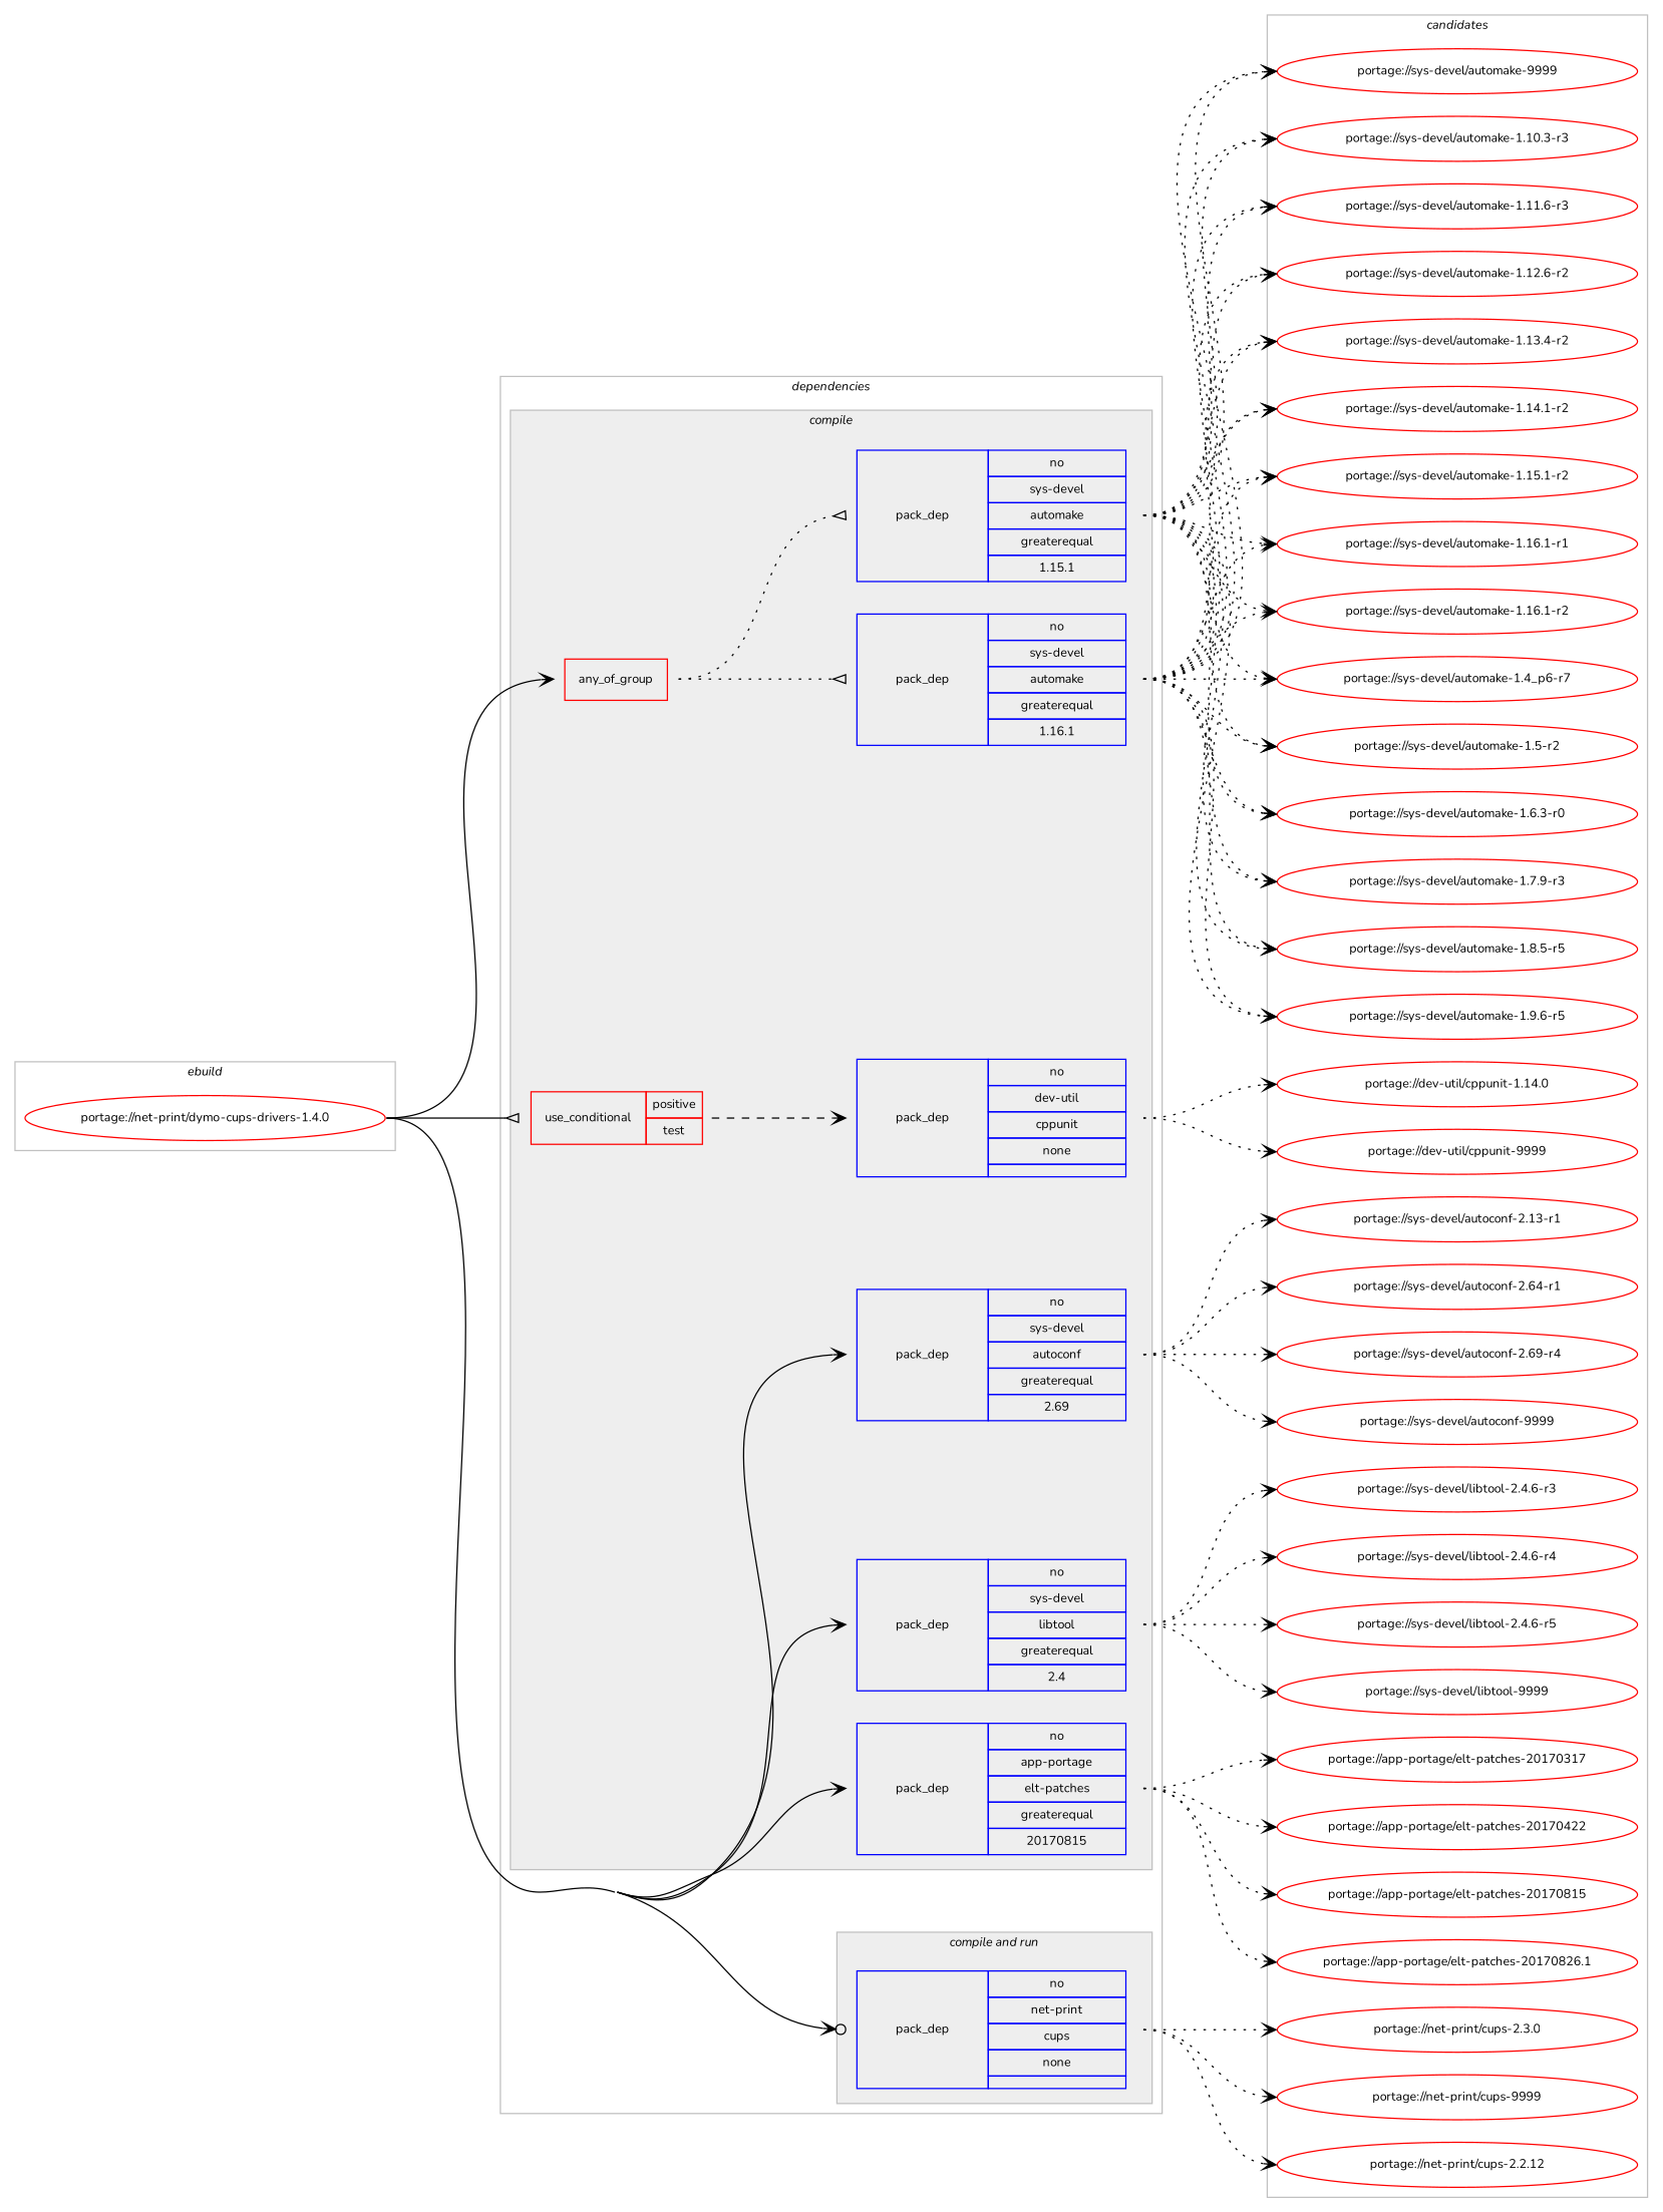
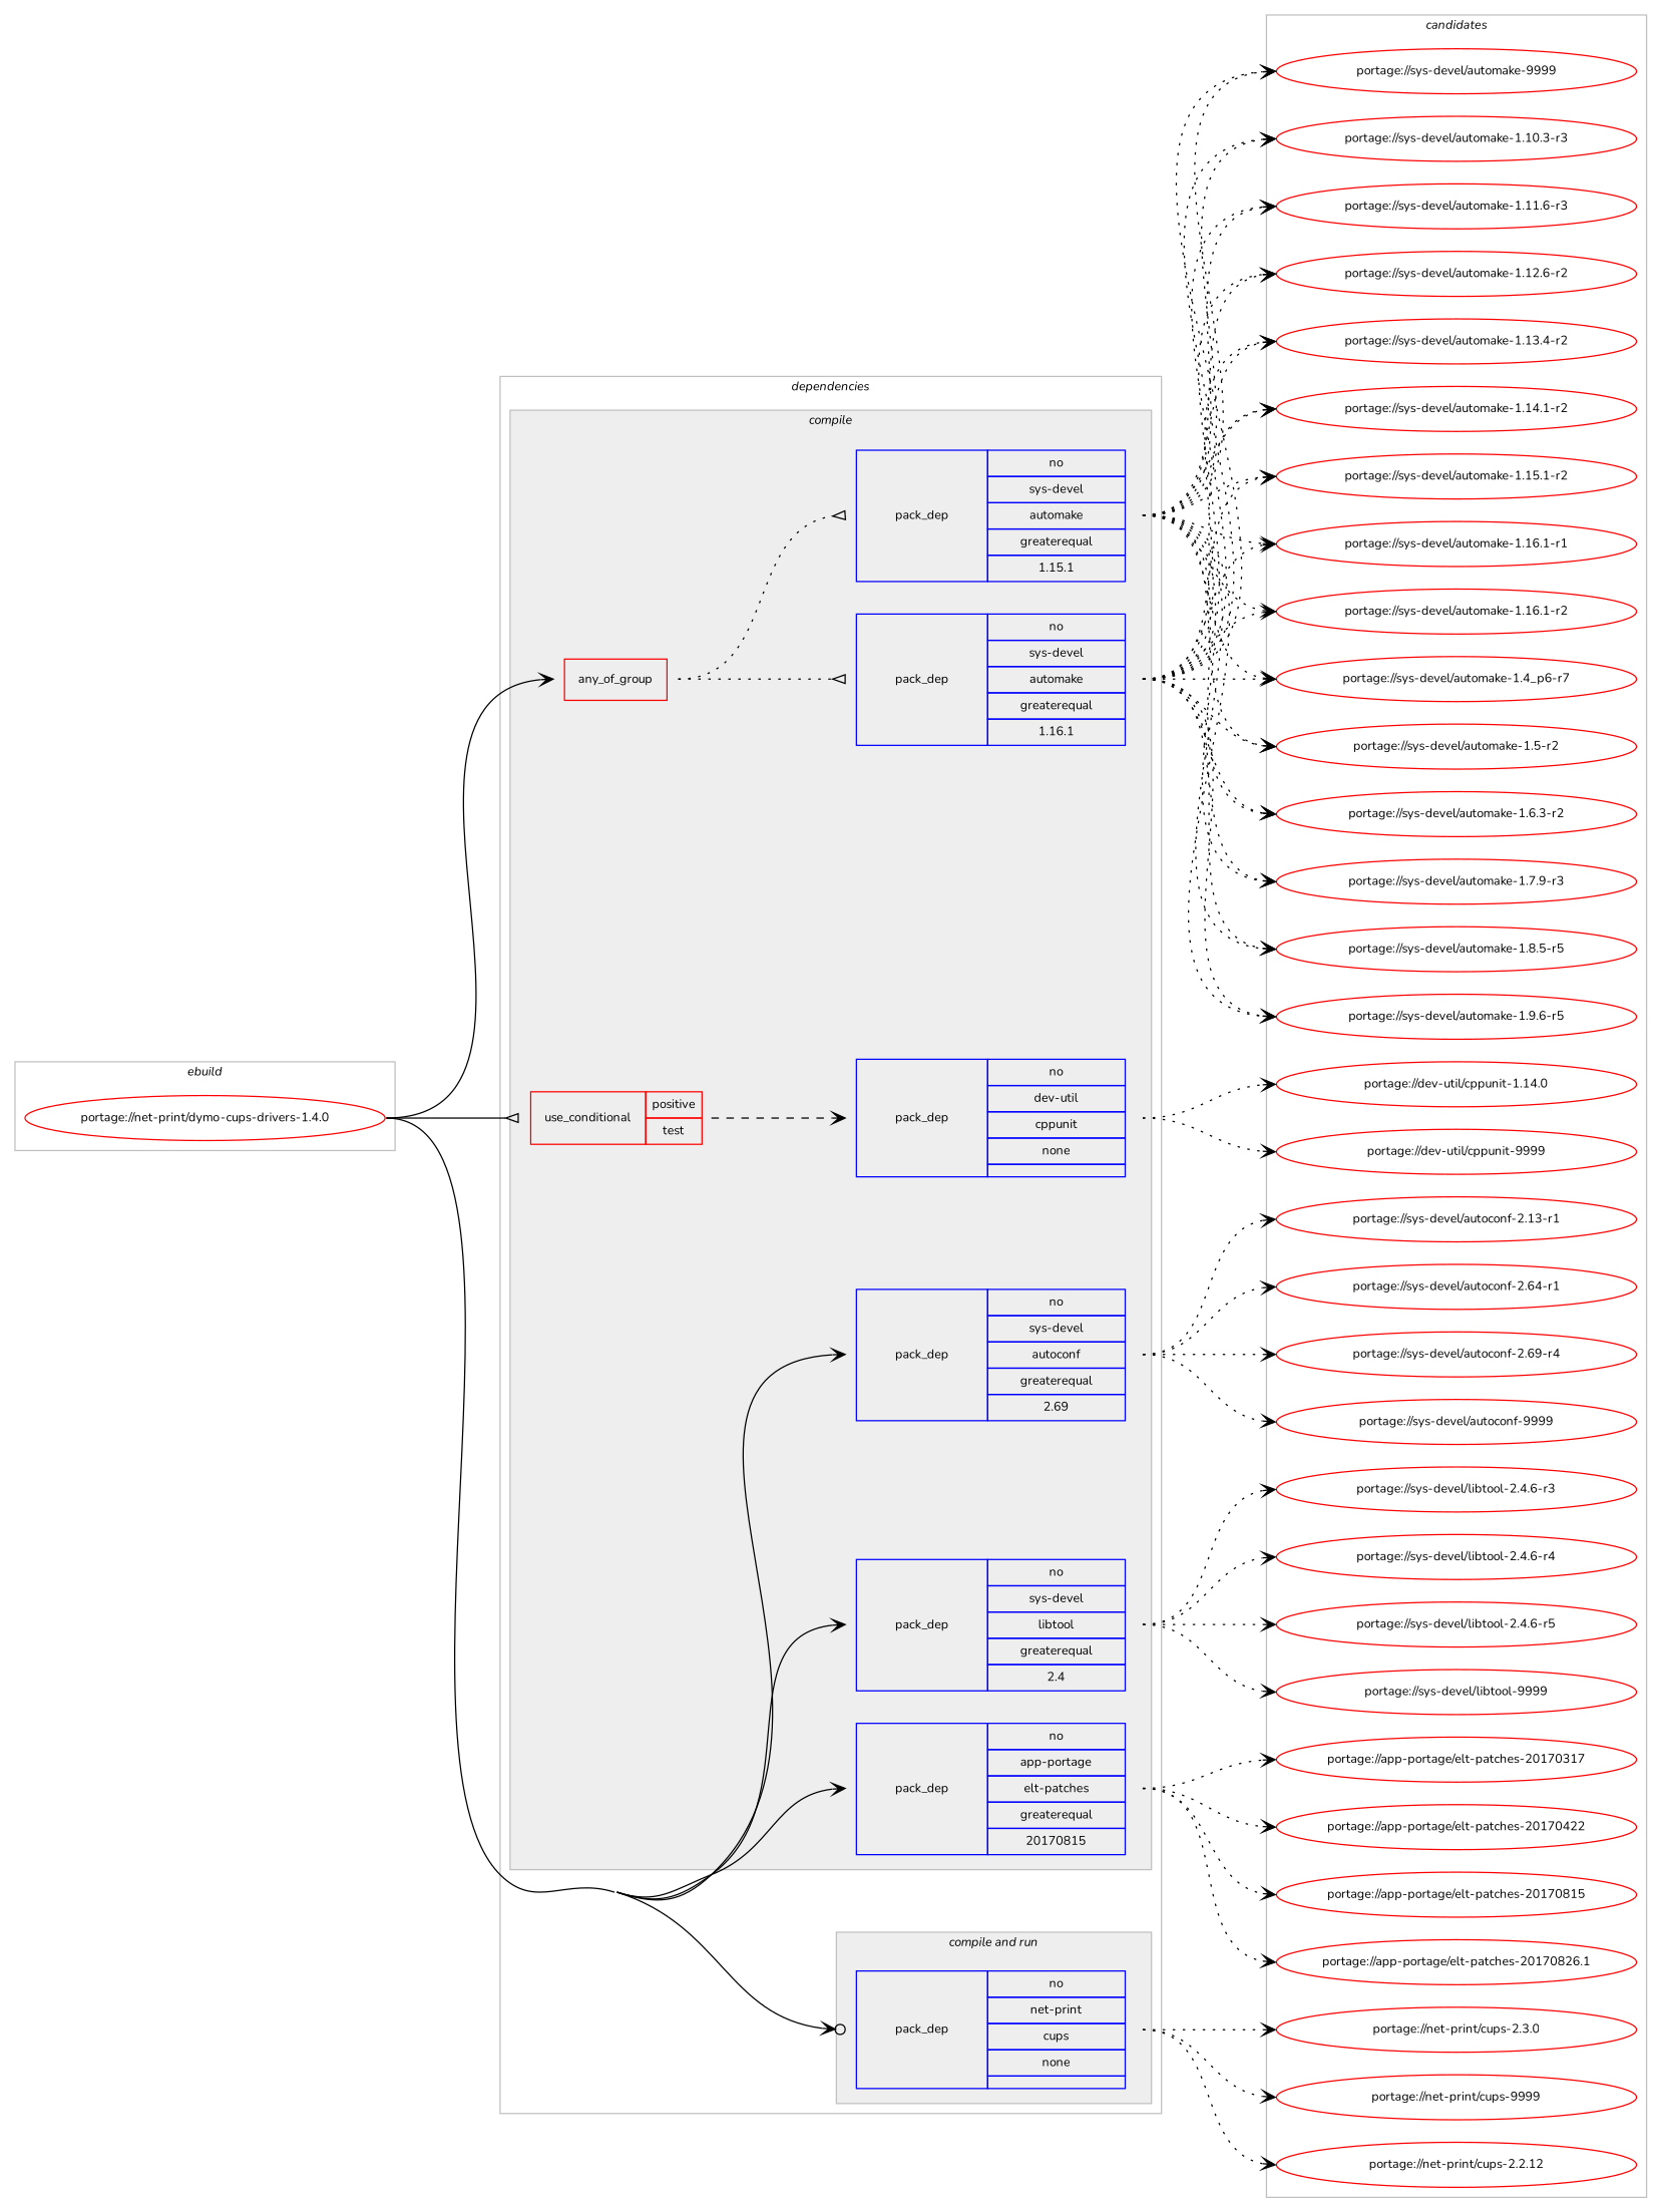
  digraph {
    compound=true
    concentrate=true
    fontname=Nunito
    fontsize=10
    newrank=true
    rankdir=LR
    ranksep=1.5
    node [color=red fontname=Nunito fontsize=10]
    edge [arrowhead=vee fontname=Nunito headport=w style=dotted tailport=e weight=100]
    n1 [label="portage://net-print/dymo-cups-drivers-1.4.0" width=4]
    n2 [color=blue label=<<TABLE BORDER="0" CELLBORDER="1" CELLSPACING="0" CELLPADDING="4" WIDTH="220"><TR><TD ROWSPAN="6" CELLPADDING="30">pack_dep</TD></TR><TR><TD WIDTH="110">no</TD></TR><TR><TD>sys-devel</TD></TR><TR><TD>automake</TD></TR><TR><TD>greaterequal</TD></TR><TR><TD>1.16.1</TD></TR></TABLE>> shape=none]
    n3 [color=blue label=<<TABLE BORDER="0" CELLBORDER="1" CELLSPACING="0" CELLPADDING="4" WIDTH="220"><TR><TD ROWSPAN="6" CELLPADDING="30">pack_dep</TD></TR><TR><TD WIDTH="110">no</TD></TR><TR><TD>sys-devel</TD></TR><TR><TD>automake</TD></TR><TR><TD>greaterequal</TD></TR><TR><TD>1.15.1</TD></TR></TABLE>> shape=none]
    n4 [label=<<TABLE BORDER="0" CELLBORDER="1" CELLSPACING="0" CELLPADDING="4"><TR><TD CELLPADDING="10">any_of_group</TD></TR></TABLE>> shape=none]
    n5 [color=blue label=<<TABLE BORDER="0" CELLBORDER="1" CELLSPACING="0" CELLPADDING="4" WIDTH="220"><TR><TD ROWSPAN="6" CELLPADDING="30">pack_dep</TD></TR><TR><TD WIDTH="110">no</TD></TR><TR><TD>dev-util</TD></TR><TR><TD>cppunit</TD></TR><TR><TD>none</TD></TR><TR><TD></TD></TR></TABLE>> shape=none]
    n6 [label=<<TABLE BORDER="0" CELLBORDER="1" CELLSPACING="0" CELLPADDING="4"><TR><TD ROWSPAN="3" CELLPADDING="10">use_conditional</TD></TR><TR><TD>positive</TD></TR><TR><TD>test</TD></TR></TABLE>> shape=none]
    n7 [color=blue label=<<TABLE BORDER="0" CELLBORDER="1" CELLSPACING="0" CELLPADDING="4" WIDTH="220"><TR><TD ROWSPAN="6" CELLPADDING="30">pack_dep</TD></TR><TR><TD WIDTH="110">no</TD></TR><TR><TD>app-portage</TD></TR><TR><TD>elt-patches</TD></TR><TR><TD>greaterequal</TD></TR><TR><TD>20170815</TD></TR></TABLE>> shape=none]
    n8 [color=blue label=<<TABLE BORDER="0" CELLBORDER="1" CELLSPACING="0" CELLPADDING="4" WIDTH="220"><TR><TD ROWSPAN="6" CELLPADDING="30">pack_dep</TD></TR><TR><TD WIDTH="110">no</TD></TR><TR><TD>sys-devel</TD></TR><TR><TD>autoconf</TD></TR><TR><TD>greaterequal</TD></TR><TR><TD>2.69</TD></TR></TABLE>> shape=none]
    n9 [color=blue label=<<TABLE BORDER="0" CELLBORDER="1" CELLSPACING="0" CELLPADDING="4" WIDTH="220"><TR><TD ROWSPAN="6" CELLPADDING="30">pack_dep</TD></TR><TR><TD WIDTH="110">no</TD></TR><TR><TD>sys-devel</TD></TR><TR><TD>libtool</TD></TR><TR><TD>greaterequal</TD></TR><TR><TD>2.4</TD></TR></TABLE>> shape=none]
    n10 [color=blue label=<<TABLE BORDER="0" CELLBORDER="1" CELLSPACING="0" CELLPADDING="4" WIDTH="220"><TR><TD ROWSPAN="6" CELLPADDING="30">pack_dep</TD></TR><TR><TD WIDTH="110">no</TD></TR><TR><TD>net-print</TD></TR><TR><TD>cups</TD></TR><TR><TD>none</TD></TR><TR><TD></TD></TR></TABLE>> shape=none]
    n11 [label="portage://sys-devel/automake-1.10.3-r3" width=4]
    n12 [label="portage://sys-devel/automake-1.11.6-r3" width=4]
    n13 [label="portage://sys-devel/automake-1.12.6-r2" width=4]
    n14 [label="portage://sys-devel/automake-1.13.4-r2" width=4]
    n15 [label="portage://sys-devel/automake-1.14.1-r2" width=4]
    n16 [label="portage://sys-devel/automake-1.15.1-r2" width=4]
    n17 [label="portage://sys-devel/automake-1.16.1-r1" width=4]
    n18 [label="portage://sys-devel/automake-1.16.1-r2" width=4]
    n19 [label="portage://sys-devel/automake-1.4_p6-r7" width=4]
    n20 [label="portage://sys-devel/automake-1.5-r2" width=4]
-   n21 [label="portage://sys-devel/automake-1.6.3-r0" width=4]
+   n21 [label="portage://sys-devel/automake-1.6.3-r2" width=4]
    n22 [label="portage://sys-devel/automake-1.7.9-r3" width=4]
    n23 [label="portage://sys-devel/automake-1.8.5-r5" width=4]
    n24 [label="portage://sys-devel/automake-1.9.6-r5" width=4]
    n25 [label="portage://sys-devel/automake-9999" width=4]
    n26 [label="portage://dev-util/cppunit-1.14.0" width=4]
    n27 [label="portage://dev-util/cppunit-9999" width=4]
    n28 [label="portage://app-portage/elt-patches-20170317" width=4]
    n29 [label="portage://app-portage/elt-patches-20170422" width=4]
    n30 [label="portage://app-portage/elt-patches-20170815" width=4]
    n31 [label="portage://app-portage/elt-patches-20170826.1" width=4]
    n32 [label="portage://sys-devel/autoconf-2.13-r1" width=4]
    n33 [label="portage://sys-devel/autoconf-2.64-r1" width=4]
    n34 [label="portage://sys-devel/autoconf-2.69-r4" width=4]
    n35 [label="portage://sys-devel/autoconf-9999" width=4]
    n36 [label="portage://sys-devel/libtool-2.4.6-r3" width=4]
    n37 [label="portage://sys-devel/libtool-2.4.6-r4" width=4]
    n38 [label="portage://sys-devel/libtool-2.4.6-r5" width=4]
    n39 [label="portage://sys-devel/libtool-9999" width=4]
    n40 [label="portage://net-print/cups-2.2.12" width=4]
    n41 [label="portage://net-print/cups-2.3.0" width=4]
    n42 [label="portage://net-print/cups-9999" width=4]
    subgraph cluster_1 {
      color=gray
      label=<<i>ebuild</i>>
      rank=same
      n1
    }
    subgraph cluster_2 {
      color=gray
      label=<<i>dependencies</i>>
      subgraph cluster_3 {
        color=gray
        fillcolor="#eeeeee"
        label=<<i>compile</i>>
        style=filled
        subgraph sub_4 {
          color=gray
          fillcolor="#eeeeee"
          label=<<i>compile</i>>
          style=filled
          n4
          subgraph sub_5 {
            color=gray
            fillcolor="#eeeeee"
            label=<<i>compile</i>>
            style=filled
            n2
          }
          subgraph sub_6 {
            color=gray
            fillcolor="#eeeeee"
            label=<<i>compile</i>>
            style=filled
            n3
          }
        }
        subgraph sub_7 {
          color=gray
          fillcolor="#eeeeee"
          label=<<i>compile</i>>
          style=filled
          n6
          subgraph sub_8 {
            color=gray
            fillcolor="#eeeeee"
            label=<<i>compile</i>>
            style=filled
            n5
          }
        }
        subgraph sub_9 {
          color=gray
          fillcolor="#eeeeee"
          label=<<i>compile</i>>
          style=filled
          n7
        }
        subgraph sub_10 {
          color=gray
          fillcolor="#eeeeee"
          label=<<i>compile</i>>
          style=filled
          n8
        }
        subgraph sub_11 {
          color=gray
          fillcolor="#eeeeee"
          label=<<i>compile</i>>
          style=filled
          n9
        }
      }
      subgraph cluster_12 {
        color=gray
        fillcolor="#eeeeee"
        label=<<i>compile and run</i>>
        style=filled
        subgraph sub_13 {
          color=gray
          fillcolor="#eeeeee"
          label=<<i>compile and run</i>>
          style=filled
          n10
        }
      }
      subgraph cluster_14 {
        color=gray
        fillcolor="#eeeeee"
        label=<<i>run</i>>
        style=filled
      }
    }
    subgraph cluster_15 {
      color=gray
      label=<<i>candidates</i>>
      rank=same
      subgraph sub_16 {
        color=black
        label=<<i>candidates</i>>
        nodesep=1
        rank=same
        n11
        n12
        n13
        n14
        n15
        n16
        n17
        n18
        n19
        n20
        n21
        n22
        n23
        n24
        n25
      }
      subgraph sub_17 {
        color=black
        label=<<i>candidates</i>>
        nodesep=1
        rank=same
        n11
        n12
        n13
        n14
        n15
        n16
        n17
        n18
        n19
        n20
        n21
        n22
        n23
        n24
        n25
      }
      subgraph sub_18 {
        color=black
        label=<<i>candidates</i>>
        nodesep=1
        rank=same
        n26
        n27
      }
      subgraph sub_19 {
        color=black
        label=<<i>candidates</i>>
        nodesep=1
        rank=same
        n28
        n29
        n30
        n31
      }
      subgraph sub_20 {
        color=black
        label=<<i>candidates</i>>
        nodesep=1
        rank=same
        n32
        n33
        n34
        n35
      }
      subgraph sub_21 {
        color=black
        label=<<i>candidates</i>>
        nodesep=1
        rank=same
        n36
        n37
        n38
        n39
      }
      subgraph sub_22 {
        color=black
        label=<<i>candidates</i>>
        nodesep=1
        rank=same
        n40
        n41
        n42
      }
    }
    n1 -> n4 [style=solid weight=20]
    n1 -> n6 [arrowhead=oinv style=solid weight=20]
    n1 -> n7 [style=solid weight=20]
    n1 -> n8 [style=solid weight=20]
    n1 -> n9 [style=solid weight=20]
    n1 -> n10 [arrowhead=odotvee style=solid weight=20]
    n2 -> n11
    n2 -> n12
    n2 -> n13
    n2 -> n14
    n2 -> n15
    n2 -> n16
    n2 -> n17
    n2 -> n18
    n2 -> n19
    n2 -> n20
    n2 -> n21
    n2 -> n22
    n2 -> n23
    n2 -> n24
    n2 -> n25
    n3 -> n11
    n3 -> n12
    n3 -> n13
    n3 -> n14
    n3 -> n15
    n3 -> n16
    n3 -> n17
    n3 -> n18
    n3 -> n19
    n3 -> n20
    n3 -> n21
    n3 -> n22
    n3 -> n23
    n3 -> n24
    n3 -> n25
    n4 -> n2 [arrowhead=oinv weight=20]
    n4 -> n3 [arrowhead=oinv weight=20]
    n5 -> n26
    n5 -> n27
    n6 -> n5 [style=dashed weight=20]
    n7 -> n28
    n7 -> n29
    n7 -> n30
    n7 -> n31
    n8 -> n32
    n8 -> n33
    n8 -> n34
    n8 -> n35
    n9 -> n36
    n9 -> n37
    n9 -> n38
    n9 -> n39
    n10 -> n40
    n10 -> n41
    n10 -> n42
  }
